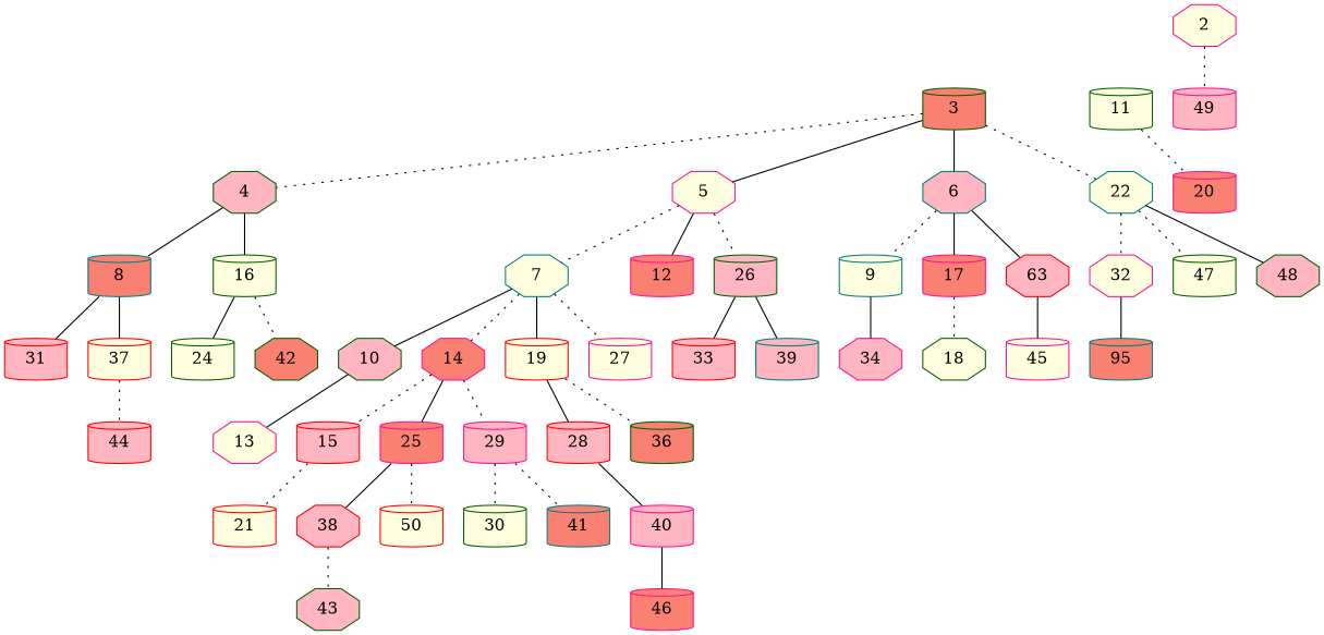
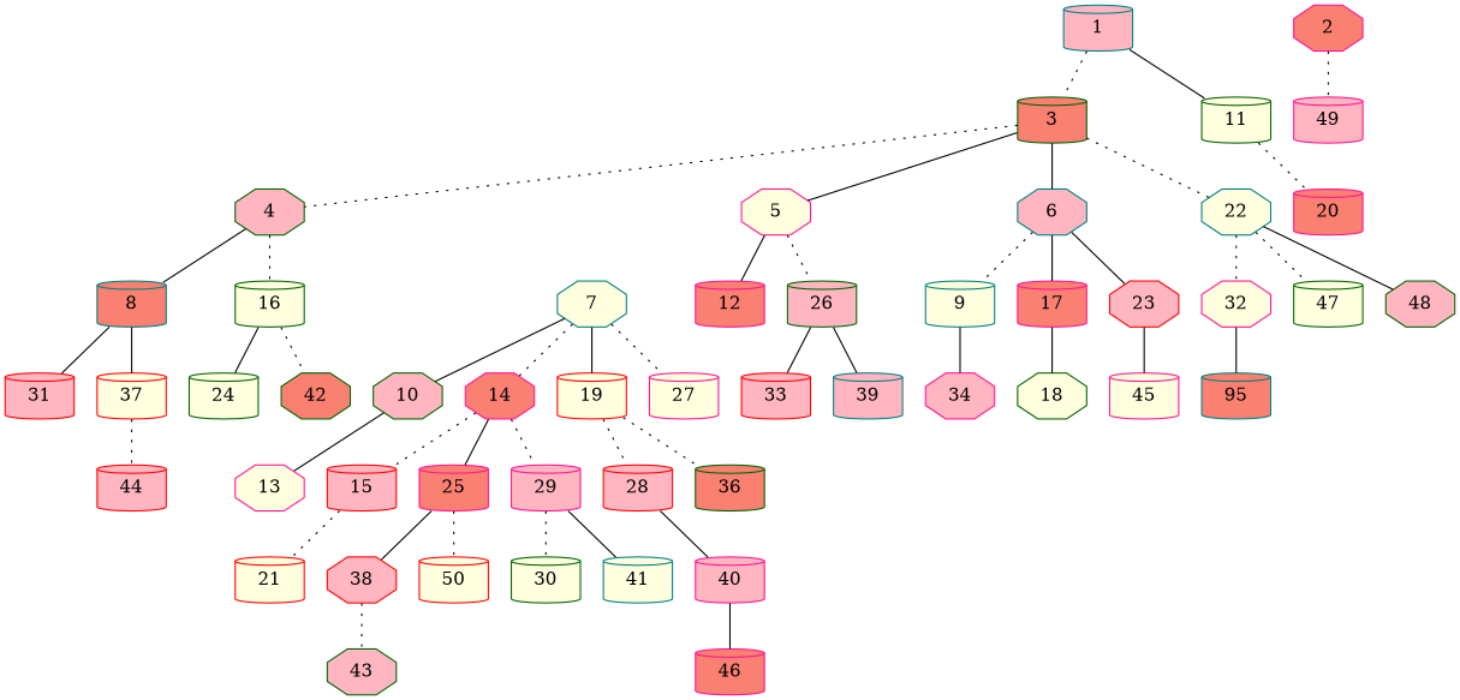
  graph {
    node [color=deeppink fillcolor=lightyellow shape=cylinder style=filled]
    edge [style=solid]
+   1 [color=teal fillcolor=lightpink]
    3 [color=darkgreen fillcolor=salmon]
    11 [color=darkgreen]
-   2 [shape=octagon]
+   2 [fillcolor=salmon shape=octagon]
    49 [fillcolor=lightpink]
    4 [color=darkgreen fillcolor=lightpink shape=octagon]
    5 [shape=octagon]
    6 [color=teal fillcolor=lightpink shape=octagon]
    22 [color=teal shape=octagon]
    20 [fillcolor=salmon]
    8 [color=teal fillcolor=salmon]
    16 [color=darkgreen]
    7 [color=teal shape=octagon]
    12 [fillcolor=salmon]
    26 [color=darkgreen fillcolor=lightpink]
    9 [color=teal]
    17 [fillcolor=salmon]
-   23 [color=red fillcolor=lightpink shape=octagon label=63]
+   23 [color=red fillcolor=lightpink shape=octagon]
    32 [shape=octagon]
    47 [color=darkgreen]
    48 [color=darkgreen fillcolor=lightpink shape=octagon]
    31 [color=red fillcolor=lightpink]
    37 [color=red]
    24 [color=darkgreen]
    42 [color=darkgreen fillcolor=salmon shape=octagon]
    10 [color=darkgreen fillcolor=lightpink shape=octagon]
    14 [fillcolor=salmon shape=octagon]
    19 [color=red]
    27
    33 [color=red fillcolor=lightpink]
    39 [color=teal fillcolor=lightpink]
    34 [fillcolor=lightpink shape=octagon]
    18 [color=darkgreen shape=octagon]
    45
    n35 [color=teal fillcolor=salmon label=95]
    44 [color=red fillcolor=lightpink]
    13 [shape=octagon]
    15 [color=red fillcolor=lightpink]
    25 [fillcolor=salmon]
    29 [fillcolor=lightpink]
    28 [color=red fillcolor=lightpink]
    36 [color=darkgreen fillcolor=salmon]
    21 [color=red]
    38 [color=red fillcolor=lightpink shape=octagon]
    50 [color=red]
    30 [color=darkgreen]
-   41 [color=teal fillcolor=salmon]
+   41 [color=teal]
    40 [fillcolor=lightpink]
    43 [color=darkgreen fillcolor=lightpink shape=octagon]
    46 [fillcolor=salmon]
+   1 -- 3 [style=dotted]
+   1 -- 11
    3 -- 4 [style=dotted]
    3 -- 5
    3 -- 6
    3 -- 22 [style=dotted]
    11 -- 20 [style=dotted]
    2 -- 49 [style=dotted]
    4 -- 8
-   4 -- 16
-   5 -- 7 [style=dotted]
+   4 -- 16 [style=dotted]
    5 -- 12
    5 -- 26 [style=dotted]
    6 -- 9 [style=dotted]
    6 -- 17
    6 -- 23
    22 -- 32 [style=dotted]
    22 -- 47 [style=dotted]
    22 -- 48
    8 -- 31
    8 -- 37
    16 -- 24
    16 -- 42 [style=dotted]
    7 -- 10
    7 -- 14 [style=dotted]
    7 -- 19
    7 -- 27 [style=dotted]
    26 -- 33
    26 -- 39
    9 -- 34
-   17 -- 18 [style=dotted]
+   17 -- 18
    23 -- 45
    32 -- n35
    37 -- 44 [style=dotted]
    10 -- 13
    14 -- 15 [style=dotted]
    14 -- 25
    14 -- 29 [style=dotted]
-   19 -- 28
+   19 -- 28 [style=dotted]
    19 -- 36 [style=dotted]
    15 -- 21 [style=dotted]
    25 -- 38
    25 -- 50 [style=dotted]
    29 -- 30 [style=dotted]
-   29 -- 41 [style=dotted]
+   29 -- 41
    28 -- 40
    38 -- 43 [style=dotted]
    40 -- 46
  }
